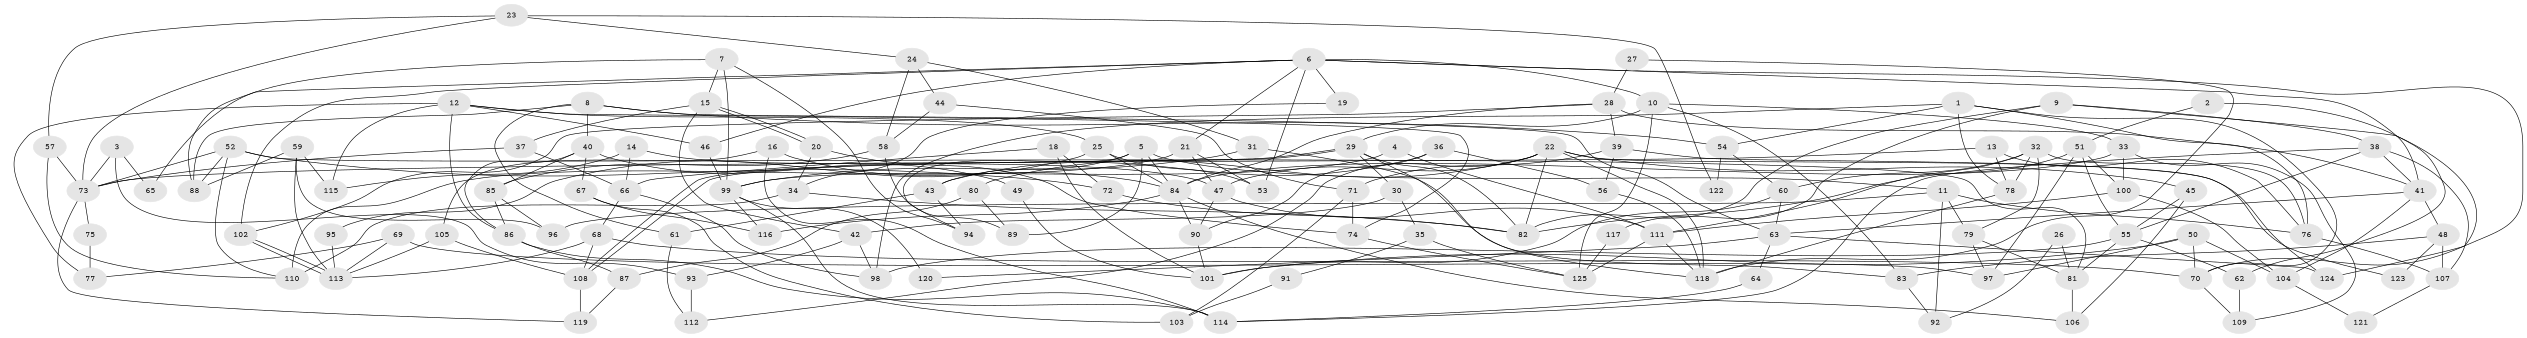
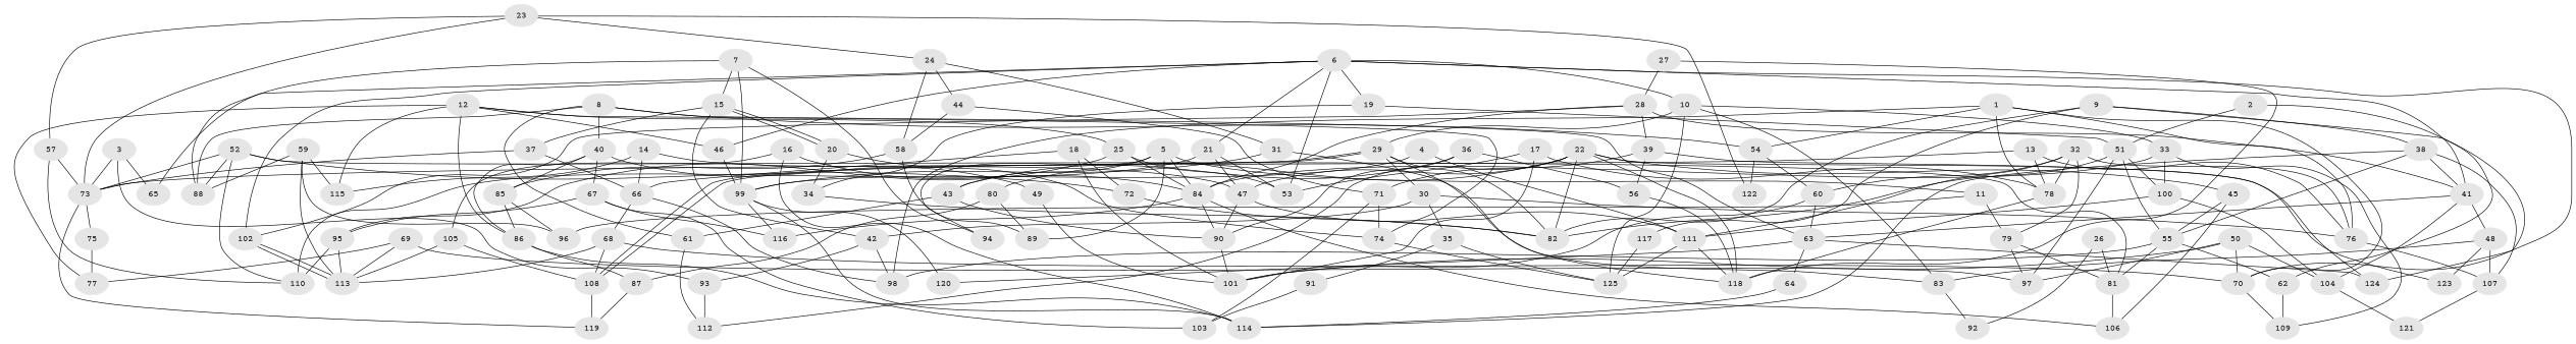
  graph {
    fontname="Courier Prime"
    node [color=gray90 fontname="Courier Prime" style=filled]
    edge [fontname="Courier Prime"]
    1
    54
    70
    76
    78
    98
    122
    60
    109
    107
    118
    2
    51
    62
    82
    100
    55
    97
    3
    65
    73
    93
    75
    119
    112
    4
    99
    111
    114
    120
    116
    125
    5
    11
    43
    84
    89
    94
    79
    92
    96
    61
    90
    106
    6
    10
    19
    21
    41
    46
    53
    102
    29
    33
    83
    34
    47
    110
    63
    48
    104
    113
    7
    15
    88
    20
    37
    42
    8
    40
    86
    49
    67
    85
    124
    64
    9
    38
    117
    30
    108
    81
    12
    25
    74
    77
    115
    95
    87
    13
    14
    66
    68
    16
    105
+   17
    101
    18
    72
    22
    45
    80
    123
    23
    24
    57
    31
    44
    58
    59
    71
    26
    27
    28
    39
    56
    35
    91
    32
    103
    36
    121
    50
    52
    69
    1 -- 54
    1 -- 70
    1 -- 76
    1 -- 78
    1 -- 98
    54 -- 122
    54 -- 60
    70 -- 109
    76 -- 107
    78 -- 118
    60 -- 63
    60 -- 101
    107 -- 121
    2 -- 51
    2 -- 62
    51 -- 82
    51 -- 100
    51 -- 55
    51 -- 97
    62 -- 109
    100 -- 111
    100 -- 104
    55 -- 98
    55 -- 62
    55 -- 81
    3 -- 65
    3 -- 73
    3 -- 93
    73 -- 75
    73 -- 119
    93 -- 112
    75 -- 77
    4 -- 99
    4 -- 111
    99 -- 114
    99 -- 120
    99 -- 116
    111 -- 118
    111 -- 125
    5 -- 11
    5 -- 43
    5 -- 84
    5 -- 89
    5 -- 94
    11 -- 79
-   11 -- 92
    11 -- 96
    43 -- 61
-   43 -- 94
+   43 -- 90
    84 -- 116
    84 -- 90
    84 -- 106
    79 -- 97
    79 -- 81
    61 -- 112
    90 -- 101
    6 -- 70
    6 -- 65
    6 -- 10
    6 -- 19
    6 -- 21
    6 -- 41
    6 -- 46
    6 -- 53
    6 -- 102
    10 -- 125
    10 -- 29
    10 -- 33
    10 -- 83
+   19 -- 51
    19 -- 34
    21 -- 53
    21 -- 47
    21 -- 110
    41 -- 63
    41 -- 48
    41 -- 104
    46 -- 99
    102 -- 113
    102 -- 113
    29 -- 118
    29 -- 82
    29 -- 30
    29 -- 108
    29 -- 108
    33 -- 109
    33 -- 100
    33 -- 84
    83 -- 92
    34 -- 82
-   34 -- 110
+   95 -- 110
    47 -- 111
    47 -- 90
    63 -- 120
    63 -- 124
    63 -- 64
    48 -- 107
    48 -- 83
    48 -- 123
    104 -- 121
    7 -- 99
    7 -- 94
    7 -- 15
    7 -- 88
    15 -- 20
    15 -- 20
    15 -- 37
    15 -- 42
    20 -- 34
    20 -- 74
    37 -- 73
    37 -- 66
    42 -- 98
    42 -- 93
    8 -- 54
    8 -- 61
    8 -- 63
    8 -- 88
    8 -- 40
    40 -- 86
    40 -- 49
    40 -- 67
    40 -- 85
    86 -- 114
    86 -- 87
    49 -- 101
    67 -- 116
+   67 -- 95
    67 -- 103
    85 -- 96
    85 -- 86
    64 -- 114
    9 -- 82
    9 -- 124
    9 -- 38
    9 -- 117
    38 -- 107
    38 -- 55
    38 -- 114
    38 -- 41
    117 -- 125
-   11 -- 76
+   30 -- 76
    30 -- 42
    30 -- 35
    108 -- 119
    81 -- 106
    12 -- 46
    12 -- 86
    12 -- 25
    12 -- 74
    12 -- 77
    12 -- 115
    25 -- 84
    25 -- 53
    25 -- 95
    74 -- 125
    95 -- 113
    87 -- 119
    13 -- 76
    13 -- 78
    13 -- 73
    14 -- 47
    14 -- 115
    14 -- 66
    66 -- 98
    66 -- 68
    68 -- 70
    68 -- 113
    68 -- 108
    16 -- 114
    16 -- 84
    16 -- 105
    105 -- 113
    105 -- 108
+   17 -- 78
+   17 -- 53
+   17 -- 101
    18 -- 66
    18 -- 101
    18 -- 72
    72 -- 82
    22 -- 118
    22 -- 82
    22 -- 112
    22 -- 47
    22 -- 45
    22 -- 80
    22 -- 123
    45 -- 55
    45 -- 106
    80 -- 89
    80 -- 87
    23 -- 122
    23 -- 73
    23 -- 24
    23 -- 57
    24 -- 31
    24 -- 44
    24 -- 58
    57 -- 73
    57 -- 110
    31 -- 99
    31 -- 83
    44 -- 58
    44 -- 71
    58 -- 89
    58 -- 85
    59 -- 96
    59 -- 113
    59 -- 88
    59 -- 115
    71 -- 74
    71 -- 103
    26 -- 92
    26 -- 81
    27 -- 118
    27 -- 28
    28 -- 84
    28 -- 41
    28 -- 102
    28 -- 39
    39 -- 124
    39 -- 71
    39 -- 56
    56 -- 118
    35 -- 125
    35 -- 91
    91 -- 103
    32 -- 76
    32 -- 78
    32 -- 60
    32 -- 111
    32 -- 79
    36 -- 43
    36 -- 90
    36 -- 56
    50 -- 70
    50 -- 97
    50 -- 104
    50 -- 101
    52 -- 73
    52 -- 110
    52 -- 88
    52 -- 81
    52 -- 72
    69 -- 97
    69 -- 113
    69 -- 77
  }
